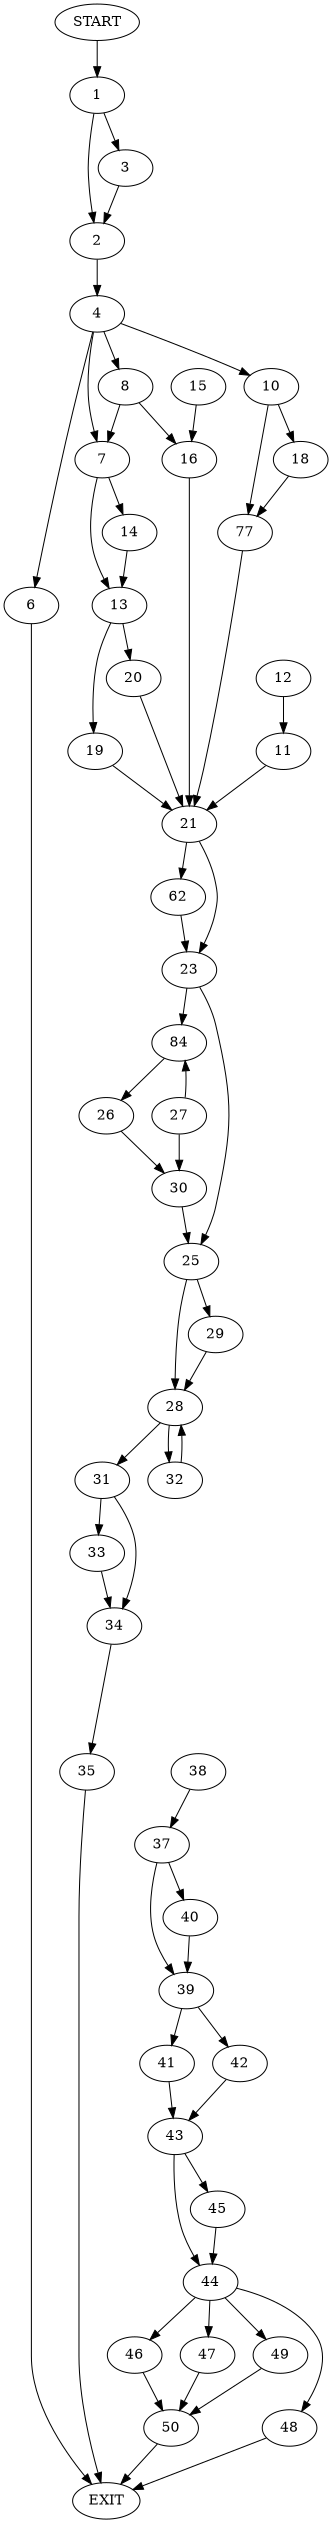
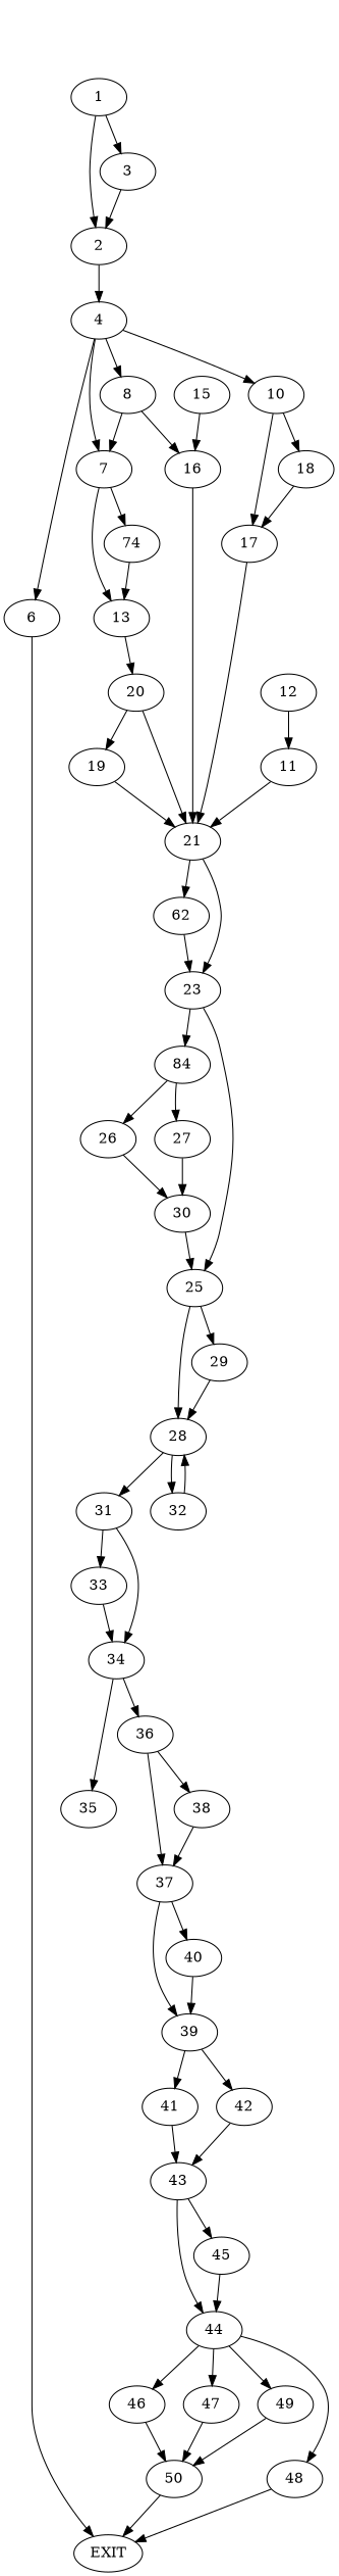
  digraph {
-   n1 [label=START]
    1
    2
    3
    n5 [label=EXIT]
    4
    6
    7
    8
    10
    13
-   14
+   14 [label=74]
    16
-   17 [label=77]
+   17
    18
    19
    20
    15
    21
    11
    12
    n22 [label=62]
    23
    n24 [label=84]
    25
    26
    27
    28
    29
    30
    31
    32
    33
    34
    35
+   36
    37
    38
    39
    40
    41
    42
    43
    44
    45
    46
    47
    48
    49
    50
-   n1 -> 1
    1 -> 2
    1 -> 3
    2 -> 4
    3 -> 2
    4 -> 6
    4 -> 7
    4 -> 8
    4 -> 10
    6 -> n5
    7 -> 13
    7 -> 14
    8 -> 7
    8 -> 16
    10 -> 17
    10 -> 18
-   13 -> 19
+   20 -> 19
    13 -> 20
    14 -> 13
    16 -> 21
    17 -> 21
    18 -> 17
    19 -> 21
    20 -> 21
    15 -> 16
    21 -> n22
    21 -> 23
    11 -> 21
    12 -> 11
    n22 -> 23
    23 -> n24
    23 -> 25
    n24 -> 26
-   27 -> n24
+   n24 -> 27
    25 -> 28
    25 -> 29
    26 -> 30
    27 -> 30
    28 -> 31
    28 -> 32
    29 -> 28
    30 -> 25
    31 -> 33
    31 -> 34
    32 -> 28
    33 -> 34
    34 -> 35
-   35 -> n5
+   34 -> 36
+   36 -> 37
+   36 -> 38
    37 -> 39
    37 -> 40
    38 -> 37
    39 -> 41
    39 -> 42
    40 -> 39
    41 -> 43
    42 -> 43
    43 -> 44
    43 -> 45
    44 -> 46
    44 -> 47
    44 -> 48
    44 -> 49
    45 -> 44
    46 -> 50
    47 -> 50
    48 -> n5
    49 -> 50
    50 -> n5
  }
